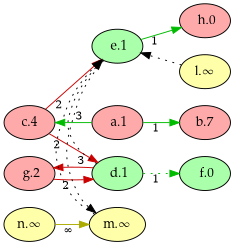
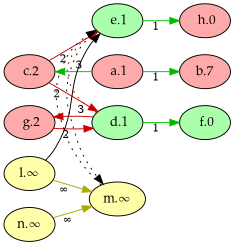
  digraph {
    rankdir=LR
    node [fillcolor="#FFAAAA" fontname=Palatino fontsize=14 style=filled]
    edge [color="#CC0000" dir=forward fontsize=12 labeldistance=1.5 style=solid]
    n1 [label="b.7"]
    n2 [fillcolor="#AAFFAA" label=" f.0"]
    n3 [label=" h.0"]
-   n4 [label="c.4"]
+   n4 [label=" c.2"]
    n5 [label=" g.2"]
    n6 [fillcolor="#AAFFAA" label=" e.1"]
    n7 [fillcolor="#AAFFAA" label=" d.1"]
    n8 [fillcolor="#FFFFAA" label="m.∞"]
    n9 [label=" a.1"]
    n10 [fillcolor="#FFFFAA" label="l.∞"]
    n11 [fillcolor="#FFFFAA" label="n.∞"]
    subgraph sub_1 {
      rank=max
      n1
      n2
      n3
    }
    subgraph sub_2 {
      rank=min
      n4
      n5
    }
    n4 -> n6 [taillabel=2]
    n4 -> n7 [taillabel=2]
    n5 -> n7 [taillabel=2]
    n6 -> n3 [color="#00BB00" taillabel=1]
    n6 -> n8 [color=black constraint=false style=dotted]
-   n7 -> n2 [color="#00BB00" style=dotted taillabel=1]
+   n7 -> n2 [color="#00BB00" taillabel=1]
    n7 -> n5 [taillabel=3]
-   n7 -> n6 [color=black constraint=false style=dotted]
+   n7 -> n6 [constraint=false style=dotted]
    n8 -> n6 [color=black constraint=false style=dotted]
    n9 -> n1 [color="#00BB00" taillabel=1]
    n9 -> n4 [color="#00BB00" taillabel=3]
-   n10 -> n6 [color=black constraint=false style=dotted]
+   n10 -> n6 [color=black constraint=false]
+   n10 -> n8 [color="#AAAA00" taillabel="∞"]
    n11 -> n8 [color="#AAAA00" taillabel="∞"]
  }
